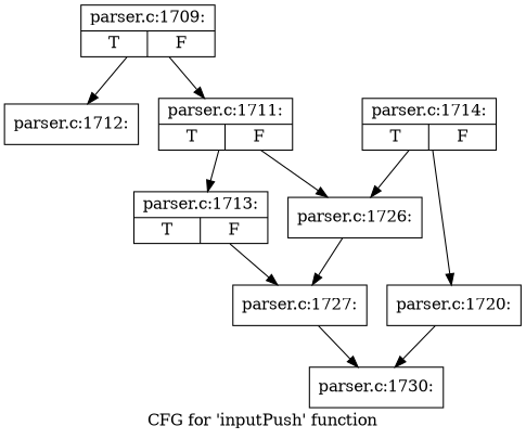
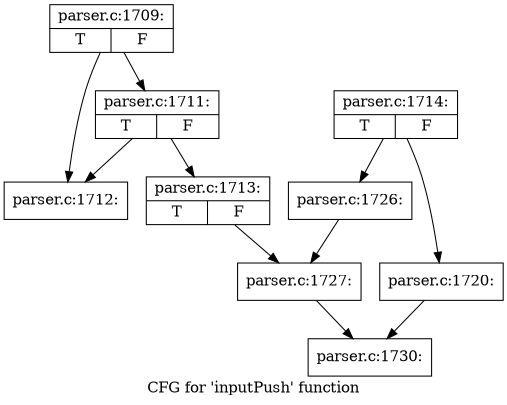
  digraph {
    fontname="DejaVu Serif"
    label="CFG for 'inputPush' function"
    node [fontname="DejaVu Serif" shape=record]
    edge [fontname="DejaVu Serif"]
    n1 [label="{parser.c:1709:|{<s0>T|<s1>F}}"]
    n2 [label="{parser.c:1712:}"]
    n3 [label="{parser.c:1711:|{<s0>T|<s1>F}}"]
    n4 [label="{parser.c:1713:|{<s0>T|<s1>F}}"]
    n5 [label="{parser.c:1730:}"]
    n6 [label="{parser.c:1727:}"]
    n7 [label="{parser.c:1714:|{<s0>T|<s1>F}}"]
    n8 [label="{parser.c:1720:}"]
    n9 [label="{parser.c:1726:}"]
    n1 -> n2
    n1 -> n3
-   n3 -> n9
+   n3 -> n2
    n3 -> n4
    n4 -> n6
    n6 -> n5
    n7 -> n8
    n7 -> n9
    n8 -> n5
    n9 -> n6
  }
